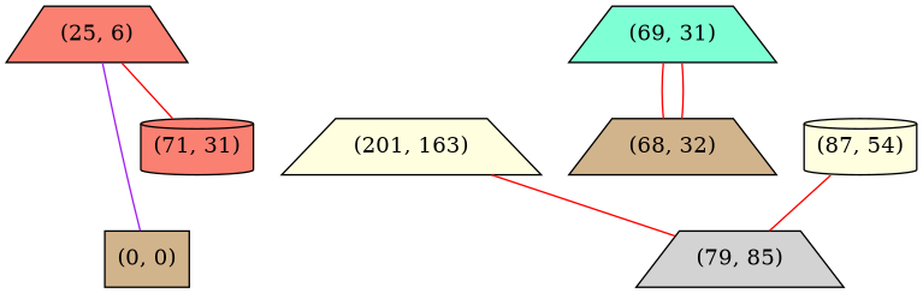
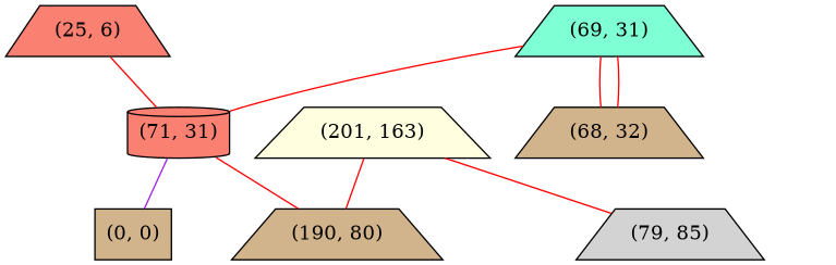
  graph {
    node [fillcolor=tan shape=trapezium style=filled]
    edge [color=red weight=1]
    "(79, 85)" [fillcolor=lightgrey]
    "(201, 163)" [fillcolor=lightyellow]
-   "(87, 54)" [fillcolor=lightyellow shape=cylinder]
+   "(190, 80)"
    "(25, 6)" [fillcolor=salmon]
    "(0, 0)" [shape=box]
    "(71, 31)" [fillcolor=salmon shape=cylinder]
    "(68, 32)"
    "(69, 31)" [fillcolor=aquamarine]
    "(201, 163)" -- "(79, 85)"
-   "(87, 54)" -- "(79, 85)"
-   "(25, 6)" -- "(0, 0)" [color=purple weight=4]
+   "(201, 163)" -- "(190, 80)"
+   "(71, 31)" -- "(0, 0)" [color=purple weight=4]
    "(25, 6)" -- "(71, 31)"
+   "(71, 31)" -- "(190, 80)"
+   "(69, 31)" -- "(71, 31)"
    "(69, 31)" -- "(68, 32)"
    "(69, 31)" -- "(68, 32)"
  }
